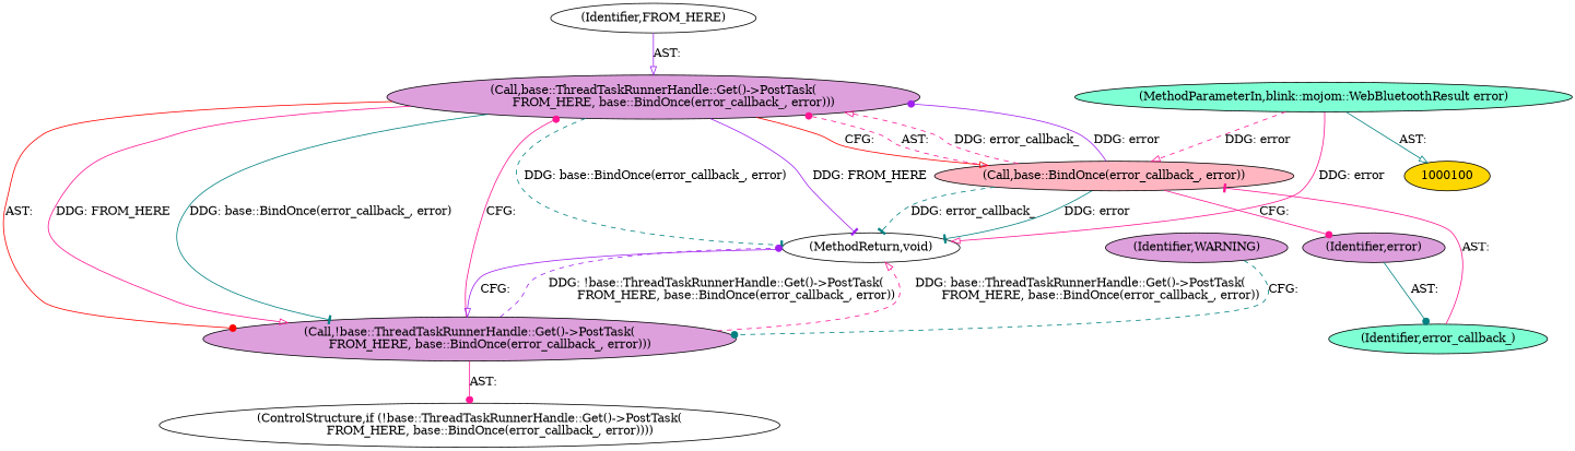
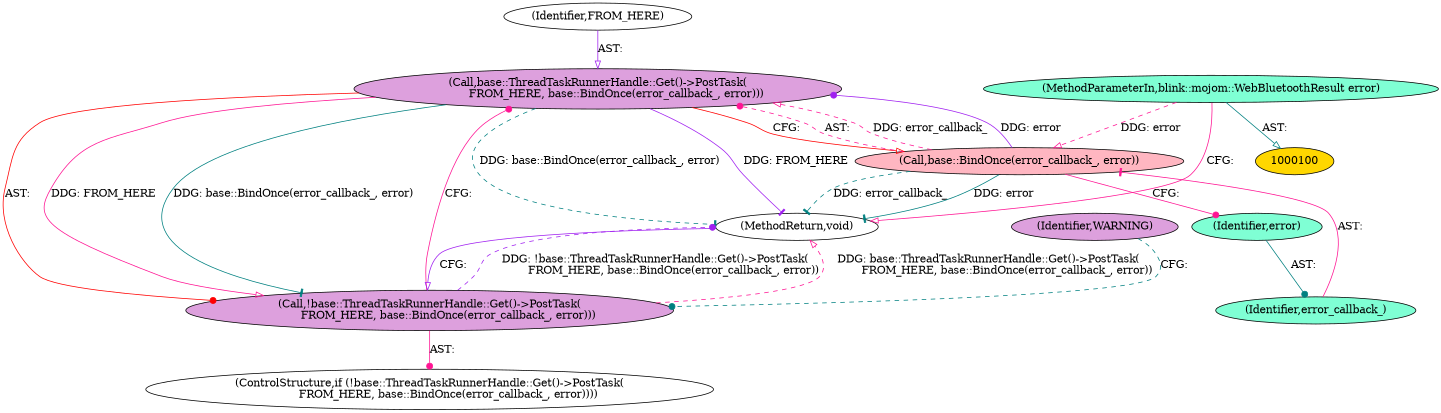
  digraph {
    node [fillcolor=plum style=filled]
    edge [arrowhead=onormal color=deeppink style=solid]
    n1 [label="(Call,base::ThreadTaskRunnerHandle::Get()->PostTask(\n           FROM_HERE, base::BindOnce(error_callback_, error)))"]
    n2 [fillcolor=lightpink label="(Call,base::BindOnce(error_callback_, error))"]
    n3 [label="(Call,!base::ThreadTaskRunnerHandle::Get()->PostTask(\n           FROM_HERE, base::BindOnce(error_callback_, error)))"]
    n4 [fillcolor=white label="(MethodReturn,void)"]
-   n5 [label="(Identifier,error)"]
+   n5 [fillcolor=aquamarine label="(Identifier,error)"]
    n6 [fillcolor=white label="(ControlStructure,if (!base::ThreadTaskRunnerHandle::Get()->PostTask(\n           FROM_HERE, base::BindOnce(error_callback_, error))))"]
    n7 [fillcolor=aquamarine label="(Identifier,error_callback_)"]
    n8 [fillcolor=aquamarine label="(MethodParameterIn,blink::mojom::WebBluetoothResult error)"]
    1000100 [fillcolor=gold]
    n10 [label="(Identifier,WARNING)"]
    n11 [fillcolor=white label="(Identifier,FROM_HERE)"]
    n1 -> n2 [color=red label="CFG: "]
    n1 -> n3 [arrowhead=dot color=red label="AST: "]
    n1 -> n3 [label="DDG: FROM_HERE"]
    n1 -> n3 [arrowhead=tee color=teal label="DDG: base::BindOnce(error_callback_, error)"]
    n1 -> n4 [arrowhead=tee color=teal label="DDG: base::BindOnce(error_callback_, error)" style=dashed]
    n1 -> n4 [arrowhead=tee color=purple label="DDG: FROM_HERE"]
    n2 -> n1 [arrowhead=dot label="AST: " style=dashed]
    n2 -> n1 [label="DDG: error_callback_" style=dashed]
    n2 -> n1 [arrowhead=dot color=purple label="DDG: error"]
    n2 -> n4 [arrowhead=tee color=teal label="DDG: error_callback_" style=dashed]
    n2 -> n4 [arrowhead=tee color=teal label="DDG: error"]
    n2 -> n5 [arrowhead=dot label="CFG: "]
    n3 -> n1 [arrowhead=dot label="CFG: "]
    n3 -> n4 [arrowhead=dot color=purple label="DDG: !base::ThreadTaskRunnerHandle::Get()->PostTask(\n           FROM_HERE, base::BindOnce(error_callback_, error))" style=dashed]
    n3 -> n4 [label="DDG: base::ThreadTaskRunnerHandle::Get()->PostTask(\n           FROM_HERE, base::BindOnce(error_callback_, error))" style=dashed]
    n3 -> n6 [arrowhead=dot label="AST: "]
    n4 -> n3 [color=purple label="CFG: "]
    n5 -> n7 [arrowhead=dot color=teal label="AST: "]
    n7 -> n2 [arrowhead=tee label="AST: "]
    n8 -> n2 [label="DDG: error" style=dashed]
-   n8 -> n4 [label="DDG: error"]
+   n8 -> n4 [label="CFG: "]
    n8 -> 1000100 [color=teal label="AST: "]
    n10 -> n3 [arrowhead=dot color=teal label="CFG: " style=dashed]
    n11 -> n1 [color=purple label="AST: "]
  }
